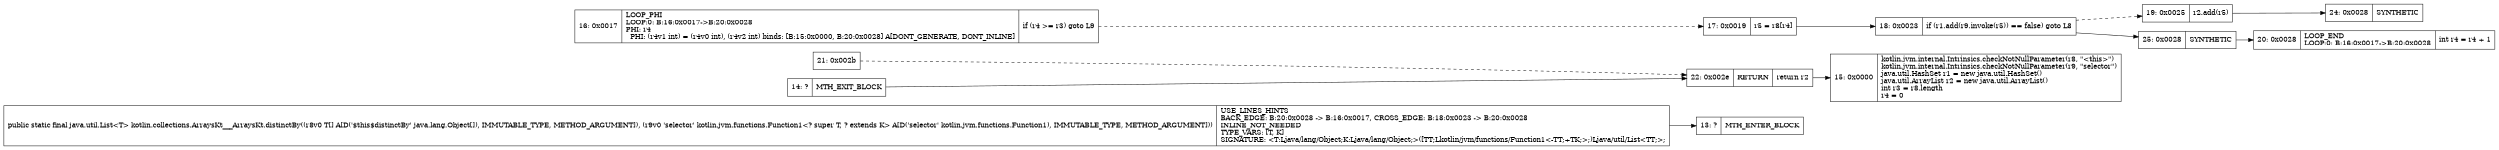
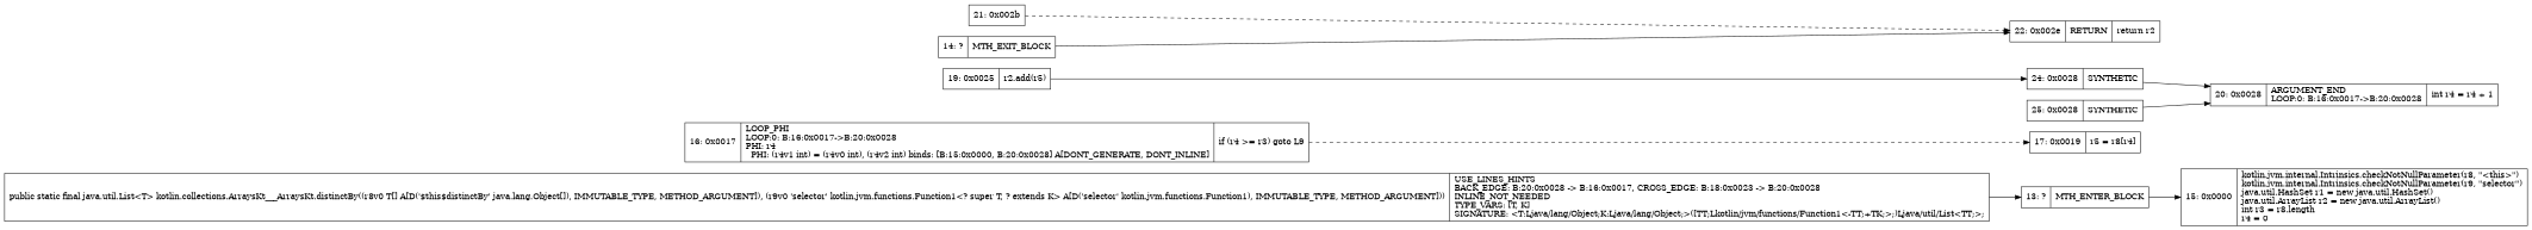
  digraph {
    rankdir=LR
    node [shape=record]
    n1 [label="{13\:\ ?|MTH_ENTER_BLOCK\l}"]
    n2 [label="{15\:\ 0x0000|kotlin.jvm.internal.Intrinsics.checkNotNullParameter(r8, \"\<this\>\")\lkotlin.jvm.internal.Intrinsics.checkNotNullParameter(r9, \"selector\")\ljava.util.HashSet r1 = new java.util.HashSet()\ljava.util.ArrayList r2 = new java.util.ArrayList()\lint r3 = r8.length\lr4 = 0\l}"]
    n3 [label="{16\:\ 0x0017|LOOP_PHI\lLOOP:0: B:16:0x0017\-\>B:20:0x0028\lPHI: r4 \l  PHI: (r4v1 int) = (r4v0 int), (r4v2 int) binds: [B:15:0x0000, B:20:0x0028] A[DONT_GENERATE, DONT_INLINE]\l|if (r4 \>= r3) goto L9\l}"]
    n4 [label="{17\:\ 0x0019|r5 = r8[r4]\l}"]
-   n5 [label="{18\:\ 0x0023|if (r1.add(r9.invoke(r5)) == false) goto L8\l}"]
    n6 [label="{19\:\ 0x0025|r2.add(r5)\l}"]
    n7 [label="{25\:\ 0x0028|SYNTHETIC\l}"]
    n8 [label="{24\:\ 0x0028|SYNTHETIC\l}"]
-   n9 [label="{20\:\ 0x0028|LOOP_END\lLOOP:0: B:16:0x0017\-\>B:20:0x0028\l|int r4 = r4 + 1\l}"]
+   n9 [label="{20\:\ 0x0028|ARGUMENT_END\lLOOP:0: B:16:0x0017\-\>B:20:0x0028\l|int r4 = r4 + 1\l}"]
    n10 [label="{21\:\ 0x002b}"]
    n11 [label="{22\:\ 0x002e|RETURN\l|return r2\l}"]
    n12 [label="{14\:\ ?|MTH_EXIT_BLOCK\l}"]
    n13 [label="{public static final java.util.List\<T\> kotlin.collections.ArraysKt___ArraysKt.distinctBy((r8v0 T[] A[D('$this$distinctBy' java.lang.Object[]), IMMUTABLE_TYPE, METHOD_ARGUMENT]), (r9v0 'selector' kotlin.jvm.functions.Function1\<? super T, ? extends K\> A[D('selector' kotlin.jvm.functions.Function1), IMMUTABLE_TYPE, METHOD_ARGUMENT]))  | USE_LINES_HINTS\lBACK_EDGE: B:20:0x0028 \-\> B:16:0x0017, CROSS_EDGE: B:18:0x0023 \-\> B:20:0x0028\lINLINE_NOT_NEEDED\lTYPE_VARS: [T, K]\lSIGNATURE: \<T:Ljava\/lang\/Object;K:Ljava\/lang\/Object;\>([TT;Lkotlin\/jvm\/functions\/Function1\<\-TT;+TK;\>;)Ljava\/util\/List\<TT;\>;\l}"]
-   n11 -> n2
+   n1 -> n2
    n3 -> n4 [style=dashed]
-   n4 -> n5
-   n5 -> n6 [style=dashed]
-   n5 -> n7
    n6 -> n8
    n7 -> n9
+   n8 -> n9
    n10 -> n11 [style=dashed]
    n12 -> n11
    n13 -> n1
  }
